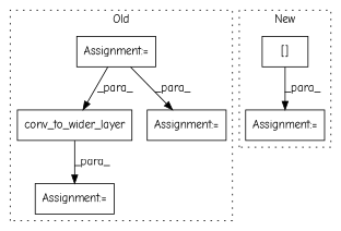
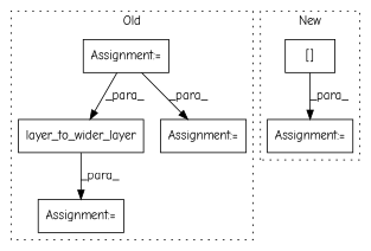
  digraph {
    fontname="Comic Neue"
    node [a=7 l=1 shape=box fontname="Comic Neue"]
    edge [fontname="Comic Neue"]
-   n1 [a=32 l="20,1" label=conv_to_wider_layer s="2958,2983"]
+   n1 [a=32 l="20,1" label=layer_to_wider_layer s="2958,2983"]
    n2 [label="Assignment:=" s=2762]
    n3 [l=2 label="Assignment:=" s=2956]
    n4 [label="Assignment:=" s=2820]
    n5 [a=2 l="13,1" label="[]" s="2861,2875"]
    n6 [label="Assignment:=" s=2860]
    subgraph cluster_1 {
      label=Old
      style=dotted
      n1
      n2
      n3
      n4
    }
    subgraph cluster_2 {
      label=New
      style=dotted
      n5
      n6
    }
    n1 -> n3 [label=_para_]
    n2 -> n1 [label=_para_]
    n2 -> n4 [label=_para_]
    n5 -> n6 [label=_para_]
  }
